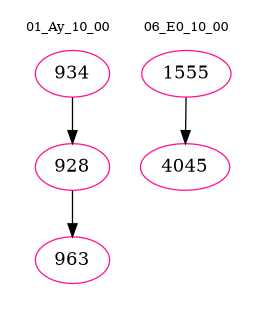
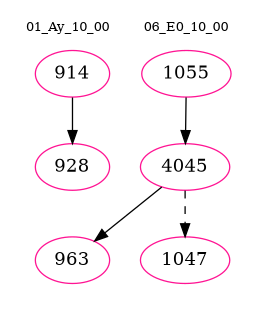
  digraph {
    node [color=deeppink]
    edge [color=black style=solid]
-   n1 [label=934]
+   n1 [label=914]
    n2 [label=928]
    n3 [label=963]
-   n4 [label=1555]
+   n4 [label=1055]
    n5 [label=4045]
+   n6 [label=1047]
    subgraph cluster_1 {
      color=white
      fontsize=10
      label="01_Ay_10_00"
      n1
      n2
      n3
    }
    subgraph cluster_2 {
      color=white
      fontsize=10
      label="06_E0_10_00"
      n4
      n5
+     n6
    }
    n1 -> n2
-   n2 -> n3
+   n5 -> n3
    n4 -> n5
+   n5 -> n6 [style=dashed]
  }
